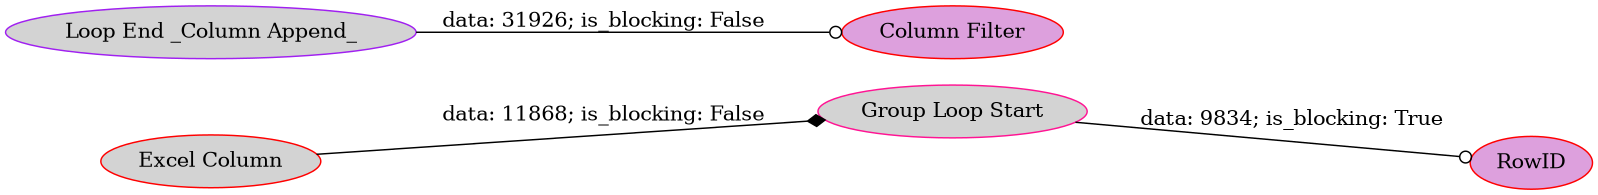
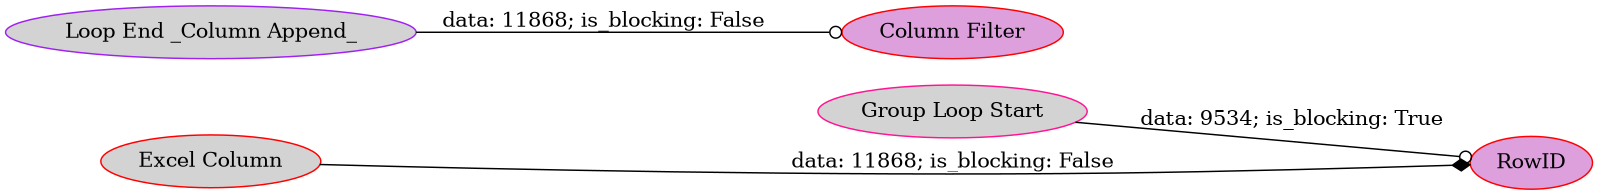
  digraph {
    rankdir=LR
    node [color=red fillcolor=lightgrey style=filled]
    edge [arrowhead=odot]
    n1 [color=deeppink label="Group Loop Start"]
    n2 [fillcolor=plum label=RowID]
    n3 [color=purple label="Loop End _Column Append_"]
    n4 [fillcolor=plum label="Column Filter"]
    n5 [label="Excel Column"]
-   n1 -> n2 [label="data: 9834; is_blocking: True"]
-   n3 -> n4 [label="data: 31926; is_blocking: False"]
-   n5 -> n1 [arrowhead=diamond label="data: 11868; is_blocking: False"]
+   n1 -> n2 [label="data: 9534; is_blocking: True"]
+   n3 -> n4 [label="data: 11868; is_blocking: False"]
+   n5 -> n2 [arrowhead=diamond label="data: 11868; is_blocking: False"]
  }
